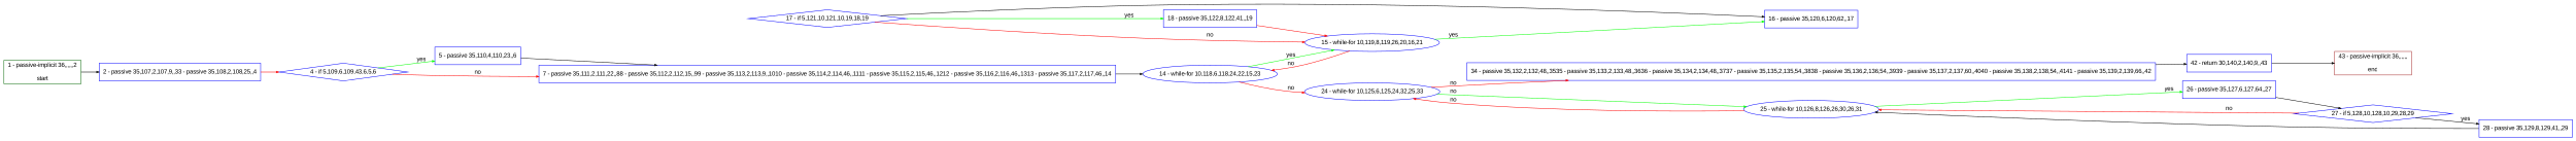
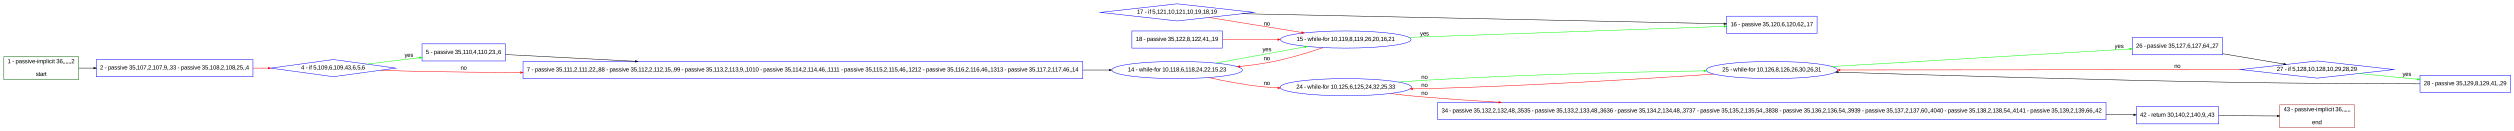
  digraph {
    bgcolor=white
    compound=true
    fillcolor="#FFFFCC"
    fontname=Arial
    fontsize=12
    pack=true
    packmode=clust
    rankdir=LR
    style="rounded,filled"
    node [color="#0000ff" compound=true fillcolor="#ffffff" fixedsize=false fontname=Arial fontsize=12 node_initialized=no shape=box style=filled]
    edge [arrowhead=normal arrowsize=0.5 arrowtail=none color="#ff0000" compound=true dir=forward fontcolor=black fontname=Arial fontsize=12]
    n1 [label="2 - passive 35,107,2,107,9,,33 - passive 35,108,2,108,25,,4"]
    n2 [label="4 - if 5,109,6,109,43,6,5,6" shape=diamond]
    n3 [label="5 - passive 35,110,4,110,23,,6"]
    n4 [label="7 - passive 35,111,2,111,22,,88 - passive 35,112,2,112,15,,99 - passive 35,113,2,113,9,,1010 - passive 35,114,2,114,46,,1111 - passive 35,115,2,115,46,,1212 - passive 35,116,2,116,46,,1313 - passive 35,117,2,117,46,,14"]
    n5 [color="#006400" label="1 - passive-implicit 36,,,,,,2\n\nstart"]
    n6 [label="14 - while-for 10,118,6,118,24,22,15,23" shape=oval]
    n7 [label="15 - while-for 10,119,8,119,26,20,16,21" shape=oval]
    n8 [label="24 - while-for 10,125,6,125,24,32,25,33" shape=oval]
    n9 [label="16 - passive 35,120,6,120,62,,17"]
    n10 [label="25 - while-for 10,126,8,126,26,30,26,31" shape=oval]
    n11 [label="34 - passive 35,132,2,132,48,,3535 - passive 35,133,2,133,48,,3636 - passive 35,134,2,134,48,,3737 - passive 35,135,2,135,54,,3838 - passive 35,136,2,136,54,,3939 - passive 35,137,2,137,60,,4040 - passive 35,138,2,138,54,,4141 - passive 35,139,2,139,66,,42"]
    n12 [label="26 - passive 35,127,6,127,64,,27"]
    n13 [label="42 - return 30,140,2,140,9,,43"]
    n14 [label="17 - if 5,121,10,121,10,19,18,19" shape=diamond]
    n15 [label="18 - passive 35,122,8,122,41,,19"]
    n16 [label="27 - if 5,128,10,128,10,29,28,29" shape=diamond]
    n17 [color="#a52a2a" label="43 - passive-implicit 36,,,,,,\n\nend"]
    n18 [label="28 - passive 35,129,8,129,41,,29"]
    n1 -> n2
    n2 -> n3 [color="#00ff00" label=yes]
    n2 -> n4 [label=no]
    n3 -> n4 [color="#000000"]
    n4 -> n6 [color="#000000"]
    n5 -> n1 [color="#000000"]
    n6 -> n7 [color="#00ff00" label=yes]
    n6 -> n8 [label=no]
    n7 -> n6 [label=no]
    n7 -> n9 [color="#00ff00" label=yes]
    n8 -> n10 [color="#00ff00" label=no]
    n8 -> n11 [label=no]
    n10 -> n8 [label=no]
    n10 -> n12 [color="#00ff00" label=yes]
    n11 -> n13 [color="#000000"]
    n12 -> n16 [color="#000000"]
    n13 -> n17 [color="#000000"]
    n14 -> n7 [label=no]
    n14 -> n9 [color="#000000"]
-   n14 -> n15 [color="#00ff00" label=yes]
    n15 -> n7
    n16 -> n10 [label=no]
-   n16 -> n18 [color="#000000" label=yes]
+   n16 -> n18 [color="#00ff00" label=yes]
    n18 -> n10 [color="#000000"]
  }
